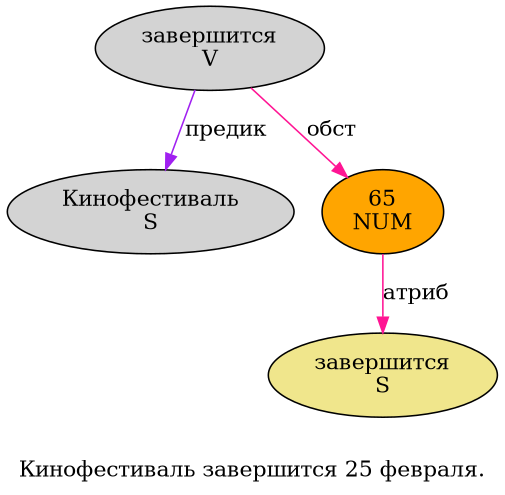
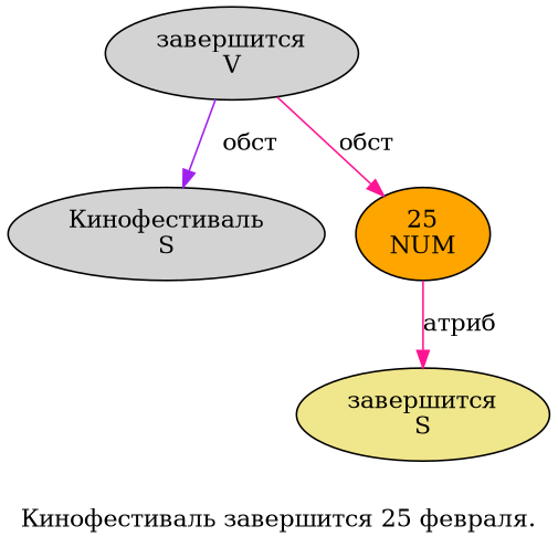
  digraph {
    label="Кинофестиваль завершится 25 февраля."
    node [fillcolor=lightgrey penwidth=1 shape=ellipse style=filled]
    edge [color=deeppink]
    n1 [label="Кинофестиваль\nS"]
    n2 [label="завершится\nV"]
-   n3 [fillcolor=orange label="65\nNUM"]
+   n3 [fillcolor=orange label="25\nNUM"]
    n4 [fillcolor=khaki label="завершится\nS"]
-   n2 -> n1 [color=purple label="предик"]
+   n2 -> n1 [color=purple label="обст"]
    n2 -> n3 [label="обст"]
    n3 -> n4 [label="атриб"]
  }
